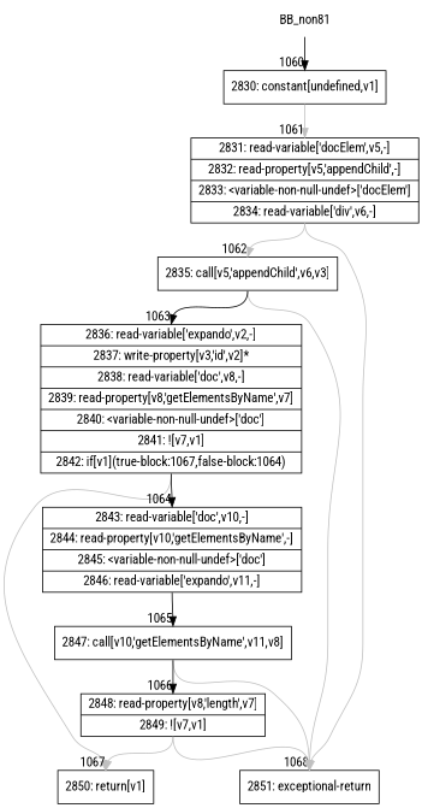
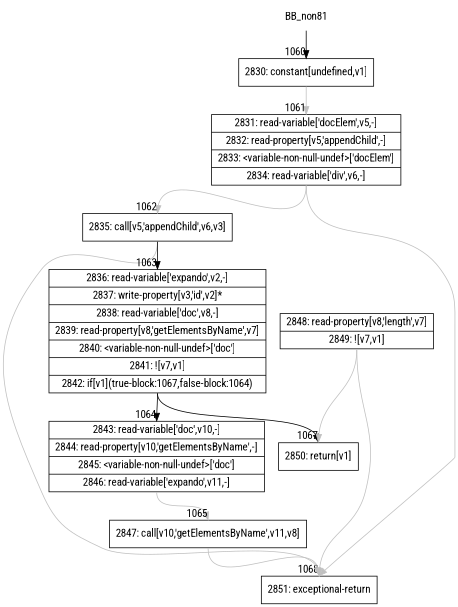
  digraph {
    fontname="Roboto Condensed"
    rankdir=TD
    node [fontname="Roboto Condensed" shape=record]
    edge [fontname="Roboto Condensed" headport=n tailport=s color=gray]
    n1 [label=BB_non81 shape=none]
    n2 [label="{2830: constant[undefined,v1]}"]
    n3 [label="{2831: read-variable['docElem',v5,-]|2832: read-property[v5,'appendChild',-]|2833: \<variable-non-null-undef\>['docElem']|2834: read-variable['div',v6,-]}"]
    n4 [label="{2835: call[v5,'appendChild',v6,v3]}"]
    n5 [label="{2851: exceptional-return}"]
    n6 [label="{2836: read-variable['expando',v2,-]|2837: write-property[v3,'id',v2]*|2838: read-variable['doc',v8,-]|2839: read-property[v8,'getElementsByName',v7]|2840: \<variable-non-null-undef\>['doc']|2841: ![v7,v1]|2842: if[v1](true-block:1067,false-block:1064)}"]
    n7 [label="{2850: return[v1]}"]
    n8 [label="{2843: read-variable['doc',v10,-]|2844: read-property[v10,'getElementsByName',-]|2845: \<variable-non-null-undef\>['doc']|2846: read-variable['expando',v11,-]}"]
    n9 [label="{2847: call[v10,'getElementsByName',v11,v8]}"]
    n10 [label="{2848: read-property[v8,'length',v7]|2849: ![v7,v1]}"]
    n1 -> n2 [headlabel="    1060" color=""]
    n2 -> n3 [headlabel="      1061"]
    n3 -> n4 [headlabel="      1062"]
    n3 -> n5 [headlabel="      1068"]
    n4 -> n5
    n4 -> n6 [headlabel="      1063" color=""]
-   n6 -> n7 [headlabel="      1067"]
+   n6 -> n7 [headlabel="      1067" color=""]
    n6 -> n8 [headlabel="      1064" color=""]
-   n8 -> n9 [headlabel="      1065" color=""]
+   n8 -> n9 [headlabel="      1065"]
    n9 -> n5
-   n9 -> n10 [headlabel="      1066" color=""]
    n10 -> n5
    n10 -> n7
  }
